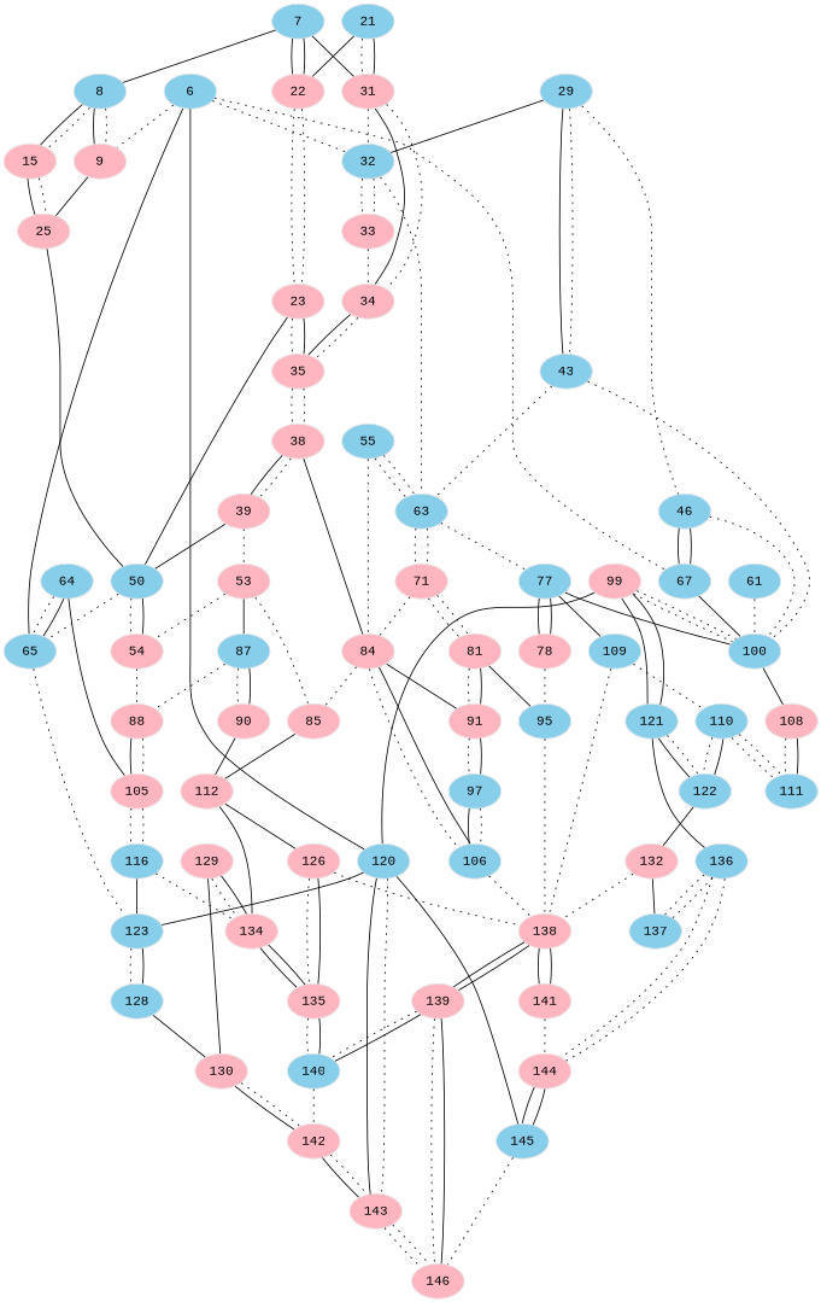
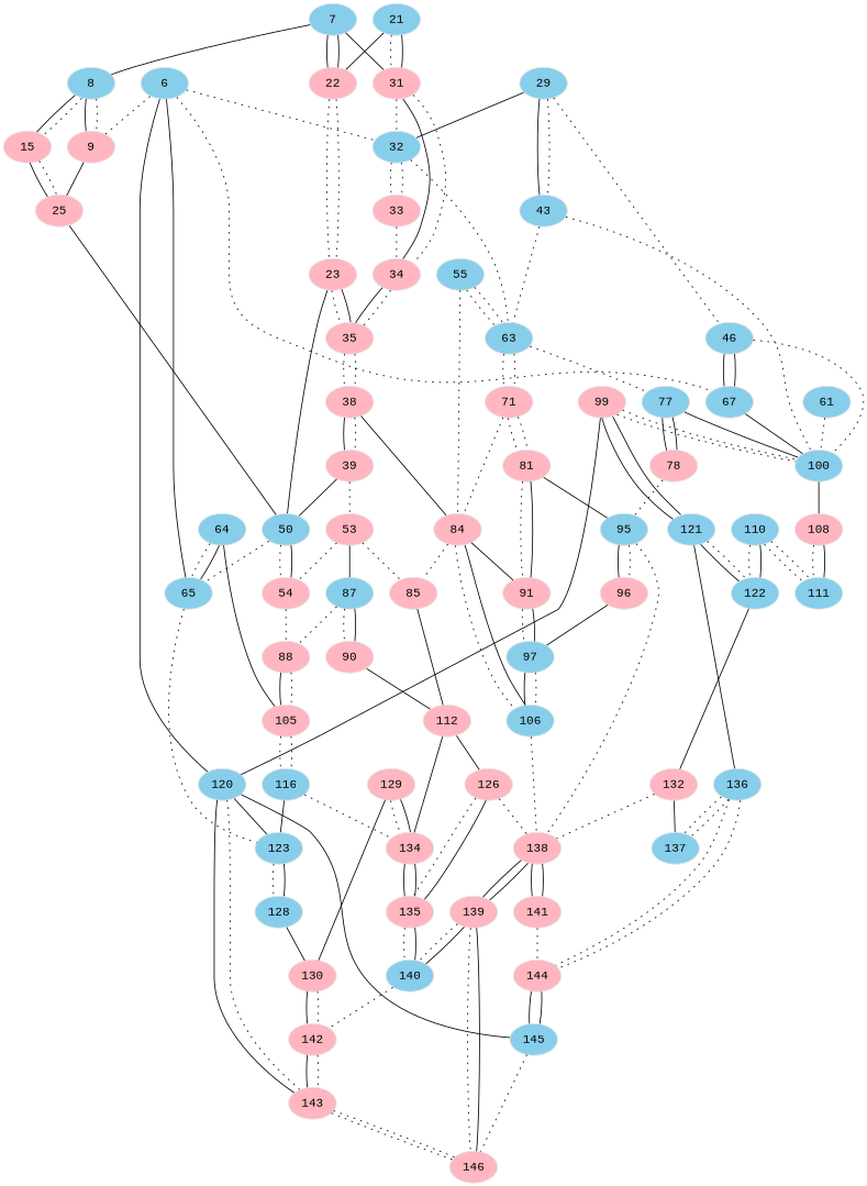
  graph {
    fontname="Liberation Mono"
    node [color=gray90 fillcolor=lightpink fontname="Liberation Mono" style=filled]
    edge [fontname="Liberation Mono" style=dotted]
    n1 [fillcolor=skyblue label=6 super="+3"]
    9 [super="+5"]
    32 [fillcolor=skyblue super="+30+18"]
    n4 [fillcolor=skyblue label=67 super="+26"]
    65 [fillcolor=skyblue super="+10+51"]
    120 [fillcolor=skyblue super="+98"]
    25 [super="+14"]
    33
    63 [fillcolor=skyblue super="+60+44+45"]
    100 [fillcolor=skyblue super="+69+70+82+62+57"]
    123 [fillcolor=skyblue super="+119"]
    143
    145 [fillcolor=skyblue]
    7 [fillcolor=skyblue]
    8 [fillcolor=skyblue]
    22
    31 [super="+19+20+6"]
    15
    23
    34
    50 [fillcolor=skyblue super="+37+36"]
    21 [fillcolor=skyblue]
    35
    38
    54
    29 [fillcolor=skyblue super="+28"]
    43 [fillcolor=skyblue]
    46 [fillcolor=skyblue super="+40"]
    71
    77 [fillcolor=skyblue super="+58+59+76"]
    39
    84 [super="+83"]
    53 [super="+52"]
    85 [super="+74"]
    91
    106 [fillcolor=skyblue]
    87 [fillcolor=skyblue super="+86"]
    108 [super="+107"]
    88 [super="+66"]
    112 [super="+89"]
    90
    105 [super="+101"]
    55 [fillcolor=skyblue]
    61 [fillcolor=skyblue super="+49"]
    81
    78
-   109 [fillcolor=skyblue super="+92"]
    64 [fillcolor=skyblue]
    116 [fillcolor=skyblue super="+115+102"]
    128 [fillcolor=skyblue]
    95 [fillcolor=skyblue super="+79+80"]
    138 [super="+125+117+133"]
    110 [fillcolor=skyblue]
+   96
    97 [fillcolor=skyblue]
    126 [super="+118"]
    134 [super="+113+114"]
    139
    141
    99
    121 [fillcolor=skyblue]
    122 [fillcolor=skyblue]
    136 [fillcolor=skyblue]
    111 [fillcolor=skyblue]
    132 [super="+131"]
    135
    146
    137 [fillcolor=skyblue]
    144
    130
    140 [fillcolor=skyblue]
    142
    129
    n1 -- 9
    n1 -- 32
    n1 -- n4
    n1 -- 65 [style=solid]
    n1 -- 120 [style=solid weight=2]
    9 -- 25 [style=solid]
    32 -- 33 [weight=2]
    32 -- 33
    32 -- 63
    n4 -- 100 [style=solid]
    65 -- 123
    120 -- 123 [style=solid]
    120 -- 143 [style=solid]
    120 -- 143
    120 -- 145 [style=solid]
    25 -- 50 [style=solid weight=2]
    33 -- 34
    63 -- 71
    63 -- 71
    63 -- 77
    100 -- 108 [style=solid weight=2]
    123 -- 128 [weight=2]
    123 -- 128 [style=solid]
    143 -- 146
    143 -- 146
    145 -- 146
    7 -- 8 [style=solid]
    7 -- 22 [style=solid]
    7 -- 22 [style=solid]
    7 -- 31 [style=solid]
    8 -- 9 [style=solid]
    8 -- 9
    8 -- 15 [style=solid]
    8 -- 15
    22 -- 23
    22 -- 23
    31 -- 32 [weight=2]
    31 -- 34 [style=solid]
    31 -- 34
    15 -- 25 [style=solid weight=2]
    15 -- 25
    23 -- 50 [style=solid]
    23 -- 35
    23 -- 35 [style=solid]
    34 -- 35 [style=solid]
    34 -- 35
    50 -- 65 [weight=2]
    50 -- 54
    50 -- 54 [style=solid]
    21 -- 22 [style=solid]
    21 -- 31 [weight=2]
    21 -- 31 [style=solid]
    35 -- 38
    35 -- 38
    38 -- 39 [style=solid]
    38 -- 39
    38 -- 84 [style=solid]
    54 -- 88
    29 -- 32 [style=solid weight=2]
    29 -- 43 [style=solid]
    29 -- 43
    29 -- 46
    43 -- 63
    43 -- 100
    46 -- n4 [style=solid weight=2]
    46 -- n4 [style=solid]
    46 -- 100 [weight=2]
    71 -- 84
    71 -- 81
    71 -- 81
    77 -- 100 [style=solid weight=2]
    77 -- 78 [style=solid weight=2]
    77 -- 78 [style=solid]
-   77 -- 109 [style=solid]
    39 -- 50 [style=solid]
    39 -- 53
    84 -- 85 [weight=2]
    84 -- 91 [style=solid]
    84 -- 106
    84 -- 106 [style=solid]
    53 -- 54
    53 -- 85
    53 -- 87 [style=solid]
    85 -- 112 [style=solid]
    91 -- 97
    91 -- 97 [style=solid]
    106 -- 138
    87 -- 88
    87 -- 90 [weight=2]
    87 -- 90 [style=solid]
    108 -- 111 [weight=2]
    108 -- 111 [style=solid]
    88 -- 105 [style=solid weight=2]
    88 -- 105
    112 -- 126 [style=solid]
    112 -- 134 [style=solid]
    90 -- 112 [style=solid]
    105 -- 116 [weight=2]
    105 -- 116
    55 -- 63 [weight=2]
    55 -- 63
    55 -- 84
    61 -- 100 [weight=4]
    81 -- 91
    81 -- 91 [style=solid]
    81 -- 95 [style=solid]
    78 -- 95
-   109 -- 138 [weight=2]
-   109 -- 110
    64 -- 65 [weight=2]
    64 -- 65 [style=solid]
    64 -- 105 [style=solid]
    116 -- 123 [style=solid weight=2]
    116 -- 134
    128 -- 130 [style=solid]
    95 -- 138
+   95 -- 96 [style=solid weight=2]
+   95 -- 96
    138 -- 139 [style=solid]
    138 -- 139 [style=solid]
    138 -- 141 [style=solid weight=2]
    138 -- 141 [style=solid]
    110 -- 122
    110 -- 122 [style=solid]
    110 -- 111
    110 -- 111
+   96 -- 97 [style=solid]
    97 -- 106 [style=solid]
    97 -- 106
    126 -- 138 [weight=2]
    126 -- 135
    126 -- 135 [style=solid]
    134 -- 135 [style=solid]
    134 -- 135 [style=solid]
    139 -- 146
    139 -- 146 [style=solid]
    139 -- 140
    139 -- 140 [style=solid]
    141 -- 144
    99 -- 120 [style=solid]
    99 -- 100
    99 -- 100
    99 -- 121 [style=solid]
    99 -- 121 [style=solid]
    121 -- 122 [style=solid]
    121 -- 122
    121 -- 136 [style=solid]
    122 -- 132 [style=solid]
    136 -- 137
    136 -- 137
    136 -- 144
    136 -- 144
    132 -- 138
    132 -- 137 [style=solid weight=2]
    135 -- 140
    135 -- 140 [style=solid]
    144 -- 145 [style=solid]
    144 -- 145 [style=solid]
    130 -- 142 [style=solid]
    130 -- 142
    140 -- 142
    142 -- 143 [style=solid]
    142 -- 143
    129 -- 134 [weight=2]
    129 -- 134 [style=solid]
    129 -- 130 [style=solid]
  }
